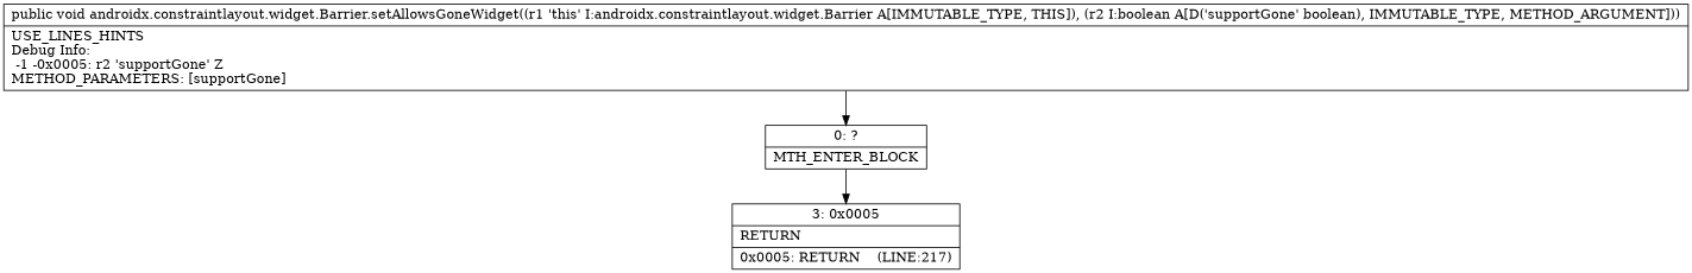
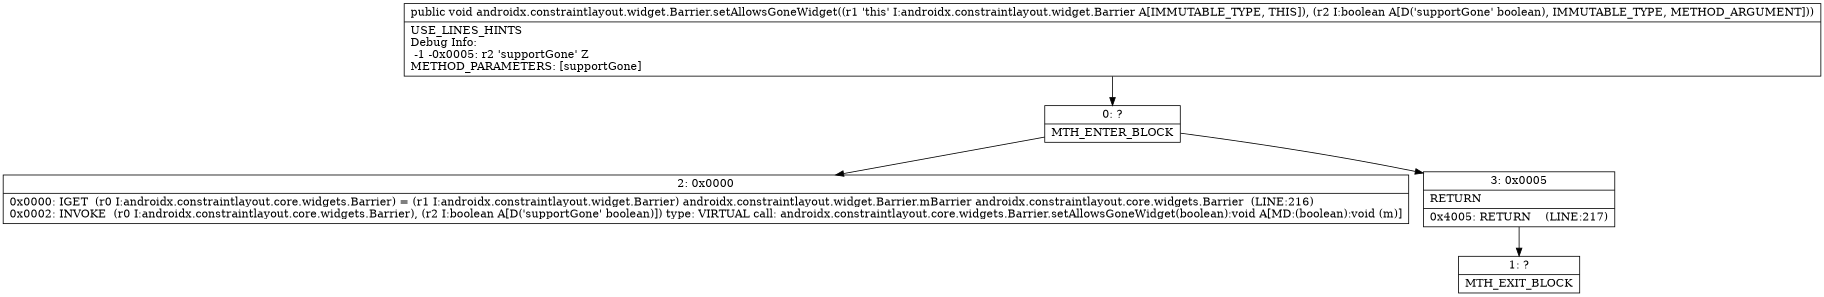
  digraph {
    node [shape=record]
    n1 [label="{0\:\ ?|MTH_ENTER_BLOCK\l}"]
-   n3 [label="{3\:\ 0x0005|RETURN\l|0x0005: RETURN    (LINE:217)\l}"]
+   n2 [label="{2\:\ 0x0000|0x0000: IGET  (r0 I:androidx.constraintlayout.core.widgets.Barrier) = (r1 I:androidx.constraintlayout.widget.Barrier) androidx.constraintlayout.widget.Barrier.mBarrier androidx.constraintlayout.core.widgets.Barrier  (LINE:216)\l0x0002: INVOKE  (r0 I:androidx.constraintlayout.core.widgets.Barrier), (r2 I:boolean A[D('supportGone' boolean)]) type: VIRTUAL call: androidx.constraintlayout.core.widgets.Barrier.setAllowsGoneWidget(boolean):void A[MD:(boolean):void (m)]\l}"]
+   n3 [label="{3\:\ 0x0005|RETURN\l|0x4005: RETURN    (LINE:217)\l}"]
+   n4 [label="{1\:\ ?|MTH_EXIT_BLOCK\l}"]
    n5 [label="{public void androidx.constraintlayout.widget.Barrier.setAllowsGoneWidget((r1 'this' I:androidx.constraintlayout.widget.Barrier A[IMMUTABLE_TYPE, THIS]), (r2 I:boolean A[D('supportGone' boolean), IMMUTABLE_TYPE, METHOD_ARGUMENT]))  | USE_LINES_HINTS\lDebug Info:\l  \-1 \-0x0005: r2 'supportGone' Z\lMETHOD_PARAMETERS: [supportGone]\l}"]
+   n1 -> n2
    n1 -> n3
+   n3 -> n4
    n5 -> n1
  }
